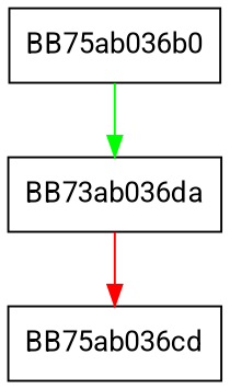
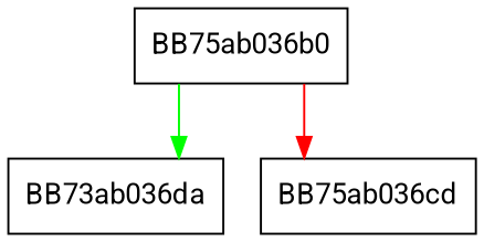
  digraph {
    fontname=Roboto
    splines=ortho
    node [fontname=Roboto shape=box]
    edge [fontname=Roboto]
    n1 [label=BB73ab036da]
    BB75ab036b0
    BB75ab036cd
    BB75ab036b0 -> n1 [color=green]
-   n1 -> BB75ab036cd [color=red]
+   BB75ab036b0 -> BB75ab036cd [color=red]
  }
